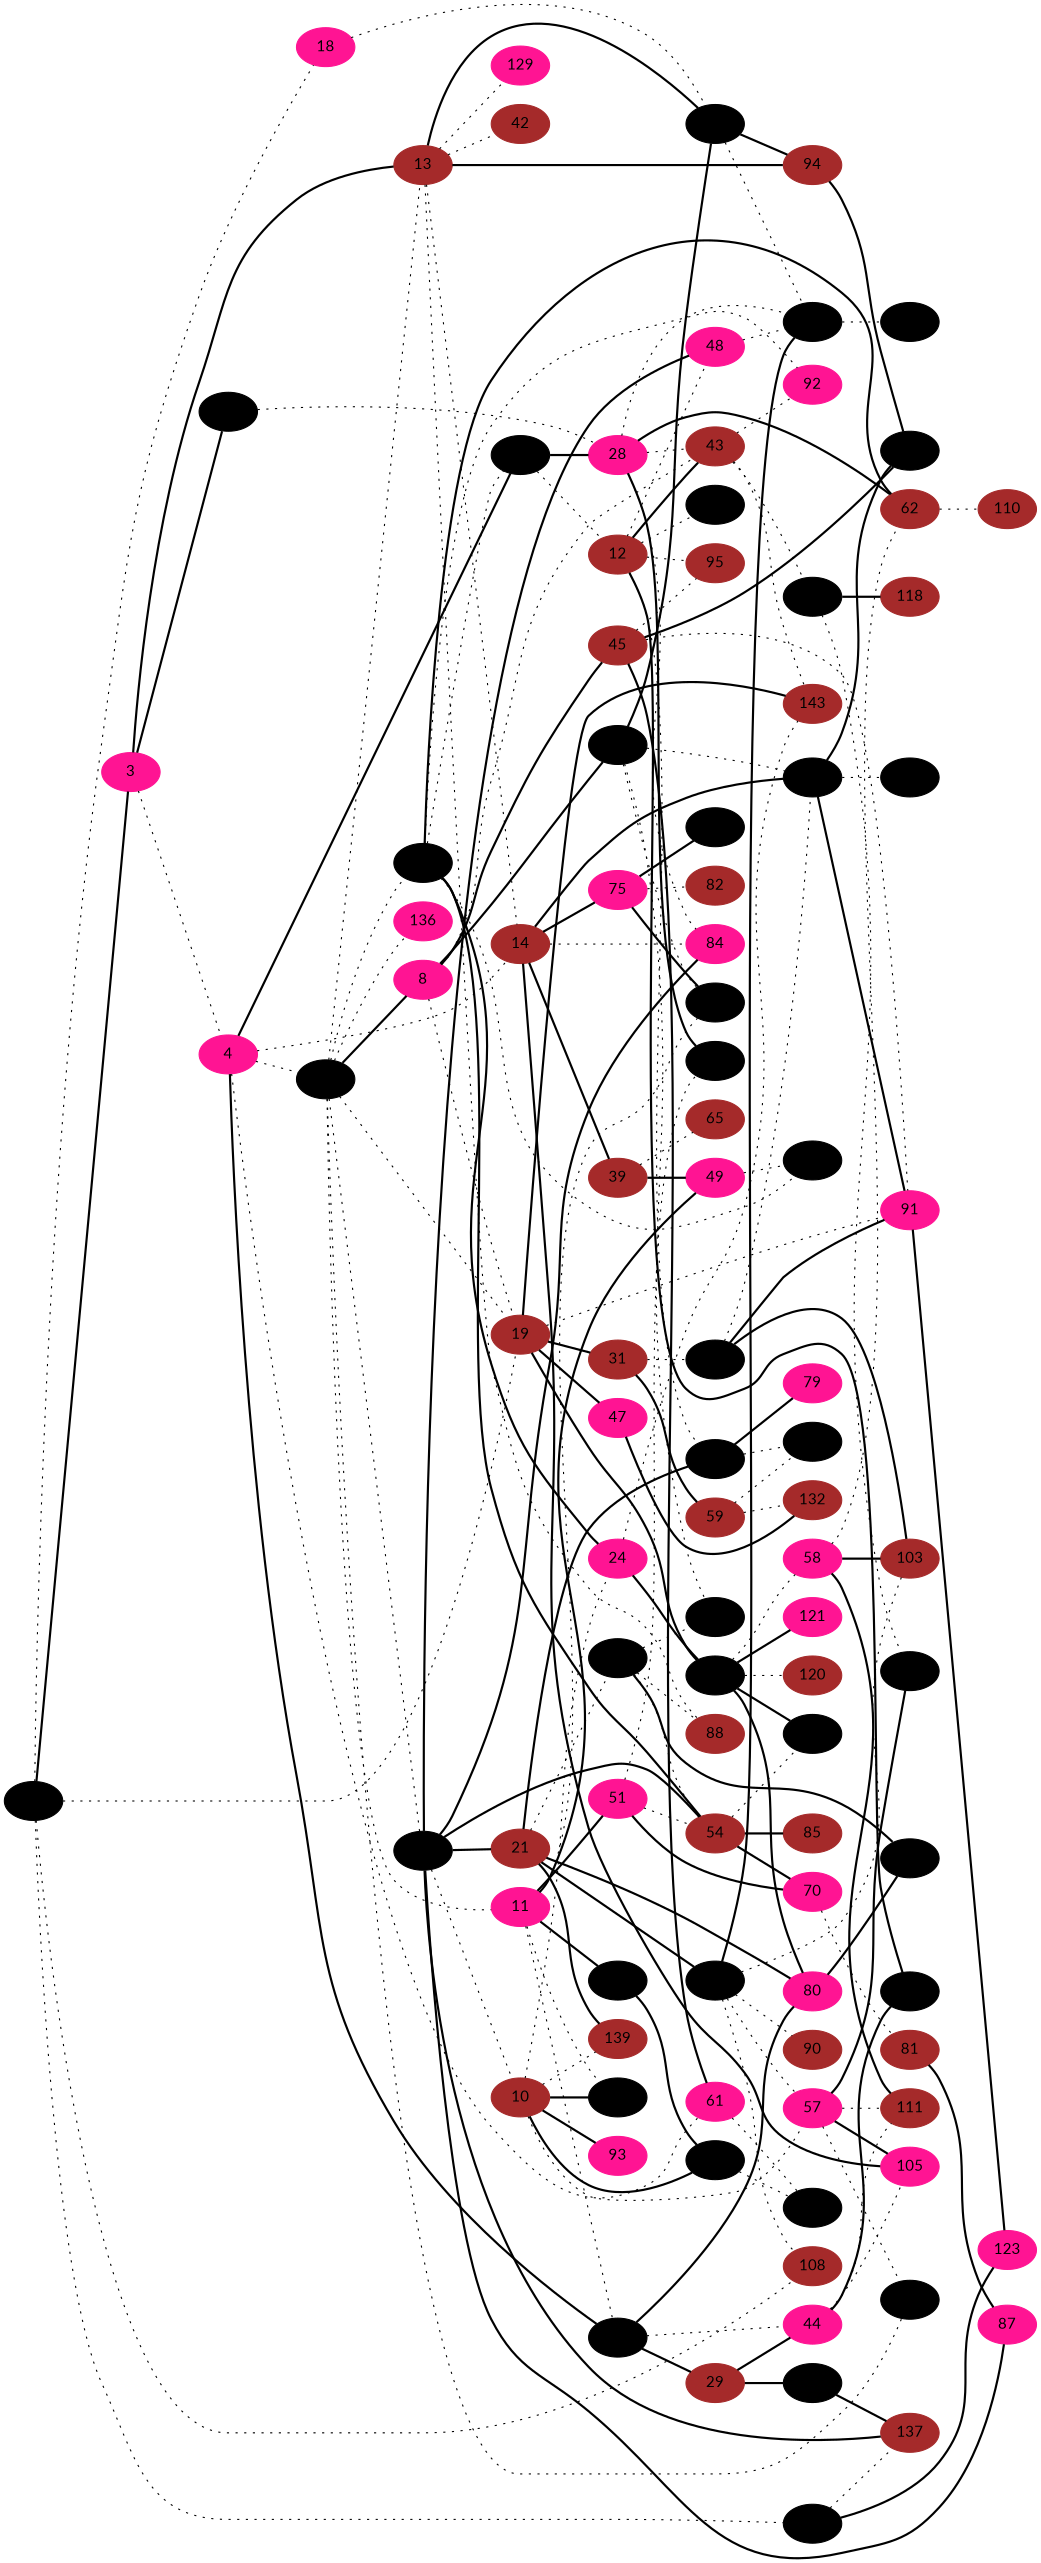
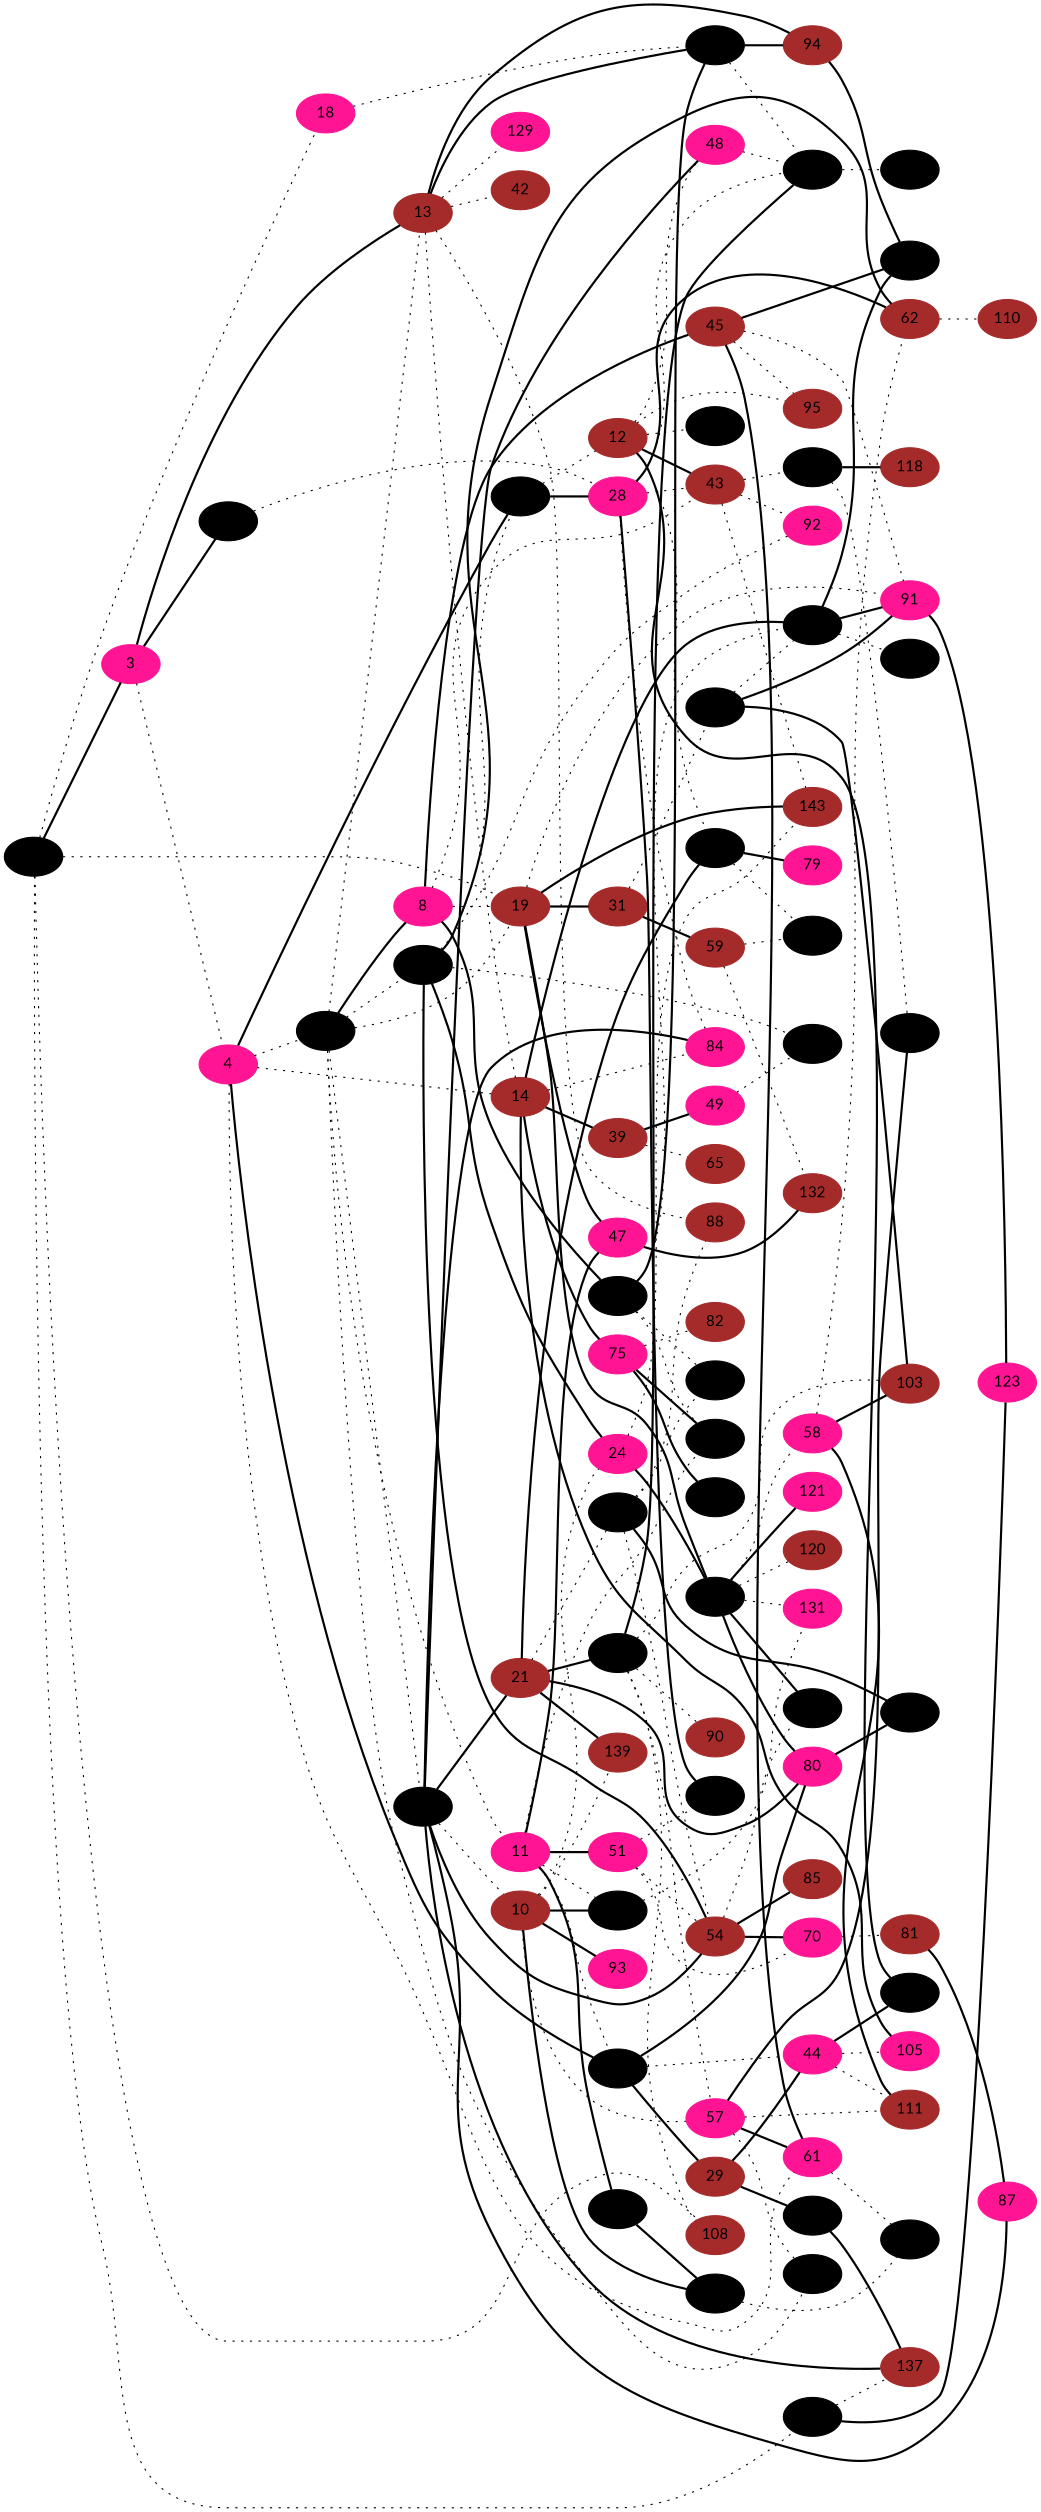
  graph {
    fontname=Lato
    rankdir=LR
    node [color=black fontname=Lato style=filled]
    edge [fontname=Lato style=dotted]
    1 [super="+2"]
    3 [color=deeppink]
    18 [color=deeppink super="+128"]
    19 [color=brown super="+23"]
    22 [super="+46"]
    108 [color=brown]
    4 [color=deeppink super="+27"]
    13 [color=brown super="+86"]
    17
    36 [super="+74"]
    47 [color=deeppink super="+130"]
    25 [super="+37"]
    31 [color=brown]
    91 [color=deeppink super="+146"]
    143 [color=brown]
    137 [color=brown]
    123 [color=deeppink]
    5 [super="+35"]
    9
    14 [color=brown super="+124"]
    16 [super="+83"]
    61 [color=deeppink]
    42 [color=brown]
    88 [color=brown super="+104"]
    94 [color=brown]
    129 [color=deeppink]
    28 [color=deeppink super="+60"]
    6 [super="+68"]
    7 [super="+67"]
    8 [color=deeppink super="+30"]
    11 [color=deeppink super="+40"]
    78
-   136 [color=deeppink]
    12 [color=brown super="+41"]
    84 [color=deeppink]
    39 [color=brown super="+140"]
    52 [super="+101"]
    75 [color=deeppink super="+89"]
    105 [color=deeppink]
    29 [color=brown]
    44 [color=deeppink super="+93"]
    80 [color=deeppink super="+144"]
    69
    24 [color=deeppink super="+114"]
    54 [color=brown super="+66"]
    62 [color=brown]
    92 [color=deeppink]
    127
    10 [color=brown super="+34"]
    21 [color=brown super="+135"]
    48 [color=deeppink super="+119"]
    87 [color=deeppink]
    20 [super="+106"]
    43 [color=brown super="+148"]
    45 [color=brown super="+147"]
    32 [super="+116"]
    15
    51 [color=deeppink super="+55"]
    107
    56
    70 [color=deeppink]
    85 [color=brown]
    110 [color=brown super="+117"]
    50
    57 [color=deeppink super="+97"]
    n66 [color=deeppink label=93]
    139 [color=brown]
    73
    26 [super="+138"]
    38 [super="+63"]
    71 [super="+72"]
    122
    64 [super="+141"]
    95 [color=brown]
    145
    77
    115
    125
+   131 [color=deeppink]
    111 [color=brown super="+113"]
    134
    132 [color=brown]
    102
    79 [color=deeppink super="+133"]
    49 [color=deeppink]
    65 [color=brown]
    142
    76
    82 [color=brown]
    53
    109
    58 [color=deeppink]
    120 [color=brown]
    121 [color=deeppink]
    33 [super="+99"]
    59 [color=brown super="+96"]
    90 [color=brown]
    103 [color=brown super="+112"]
    100
    118 [color=brown]
    81 [color=brown super="+126"]
    1 -- 3 [style=bold]
    1 -- 18
    1 -- 19
    1 -- 22
    1 -- 108
    3 -- 4
    3 -- 13 [style=bold]
    3 -- 17 [style=bold]
    18 -- 36
    19 -- 47 [style=bold]
    19 -- 25 [style=bold]
    19 -- 31 [style=bold]
    19 -- 91
    19 -- 143 [style=bold]
    22 -- 137
    22 -- 123 [style=bold]
    4 -- 5
    4 -- 9 [style=bold]
    4 -- 14
    4 -- 16 [style=bold]
    4 -- 61
    13 -- 36 [style=bold]
    13 -- 14
    13 -- 42
    13 -- 88
    13 -- 94 [style=bold]
    13 -- 129
    17 -- 28
    36 -- 94 [style=bold]
    36 -- 71
    47 -- 132 [style=bold]
    25 -- 80 [style=bold]
    25 -- 56 [style=bold]
+   25 -- 131
    25 -- 58
    25 -- 120
    25 -- 121 [style=bold]
    31 -- 33
    31 -- 59 [style=bold]
    91 -- 123 [style=bold]
    5 -- 19
    5 -- 13
    5 -- 6
    5 -- 7
    5 -- 8 [style=bold]
    5 -- 11
    5 -- 78
-   5 -- 136
    9 -- 28 [style=bold]
    9 -- 12
    14 -- 84
    14 -- 39 [style=bold]
    14 -- 52 [style=bold]
    14 -- 75 [style=bold]
    14 -- 105 [style=bold]
    16 -- 29 [style=bold]
    16 -- 44
    16 -- 80 [style=bold]
    61 -- 69
    94 -- 145 [style=bold]
    28 -- 84
    28 -- 62 [style=bold]
    28 -- 43
    28 -- 71
    28 -- 125 [style=bold]
    6 -- 9
    6 -- 24 [style=bold]
    6 -- 54 [style=bold]
    6 -- 62 [style=bold]
    6 -- 92
    6 -- 127
    7 -- 137 [style=bold]
    7 -- 84 [style=bold]
    7 -- 54 [style=bold]
    7 -- 10
    7 -- 21 [style=bold]
    7 -- 48 [style=bold]
    7 -- 87 [style=bold]
    8 -- 19
    8 -- 20 [style=bold]
    8 -- 43
    8 -- 45 [style=bold]
-   11 -- 49 [style=bold]
+   11 -- 47 [style=bold]
    11 -- 16
    11 -- 32
    11 -- 15 [style=bold]
    11 -- 51 [style=bold]
    11 -- 107
    12 -- 48
    12 -- 43 [style=bold]
    12 -- 73
    12 -- 95
    12 -- 77 [style=bold]
    12 -- 115
    39 -- 49 [style=bold]
    39 -- 65
    52 -- 91 [style=bold]
    52 -- 145 [style=bold]
    52 -- 142
    75 -- 107 [style=bold]
    75 -- 76 [style=bold]
    75 -- 82
    29 -- 44 [style=bold]
    29 -- 53 [style=bold]
    44 -- 105
    44 -- 77 [style=bold weight=2]
    44 -- 111
    80 -- 109 [style=bold]
    24 -- 25 [style=bold]
    24 -- 143
    54 -- 56
    54 -- 70 [style=bold]
    54 -- 85 [style=bold]
    62 -- 110
    10 -- 24
    10 -- 32 [style=bold]
    10 -- 50 [style=bold]
    10 -- 57
    10 -- n66 [style=bold]
    10 -- 139
    21 -- 80 [style=bold]
    21 -- 139 [style=bold]
    21 -- 73 [style=bold]
    21 -- 26 [style=bold]
    21 -- 38
    48 -- 71
    20 -- 36 [style=bold]
    20 -- 52
    20 -- 107
    20 -- 122
    43 -- 143
    43 -- 92
    43 -- 64
    45 -- 91
    45 -- 61 [style=bold]
    45 -- 95
    45 -- 145 [style=bold]
+   32 -- 131
    15 -- 50 [style=bold]
    51 -- 54
-   51 -- 70 [style=bold]
+   51 -- 70
    51 -- 125
    70 -- 81
    50 -- 69
-   57 -- 105 [style=bold]
+   57 -- 61 [style=bold]
    57 -- 78
    57 -- 111
    57 -- 134 [style=bold]
    73 -- 102
    73 -- 79 [style=bold]
    26 -- 108
    26 -- 57
    26 -- 71 [style=bold]
    26 -- 90
    26 -- 103
    38 -- 88
    38 -- 54
    38 -- 122
    38 -- 109 [style=bold]
    71 -- 100
    64 -- 134
    64 -- 118 [style=bold]
    49 -- 127
    53 -- 137 [style=bold]
    58 -- 62
    58 -- 111 [style=bold]
    58 -- 103 [style=bold]
    33 -- 91 [style=bold]
    33 -- 52
    33 -- 103 [style=bold]
    59 -- 132
    59 -- 102
    81 -- 87 [style=bold]
  }
